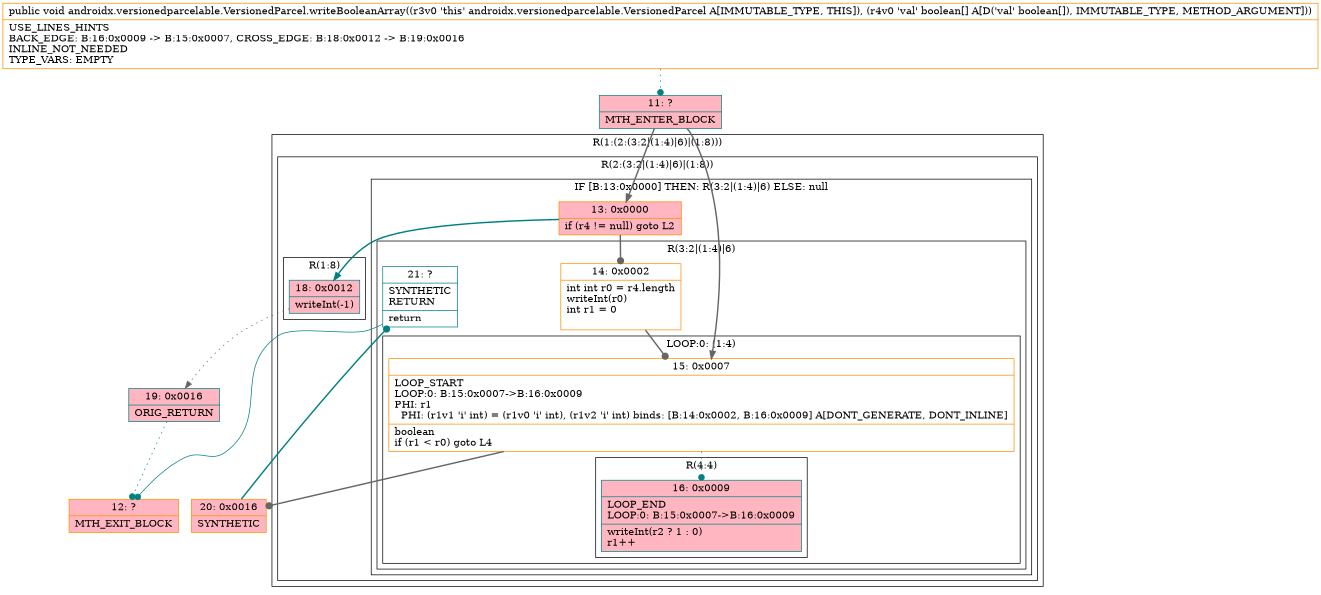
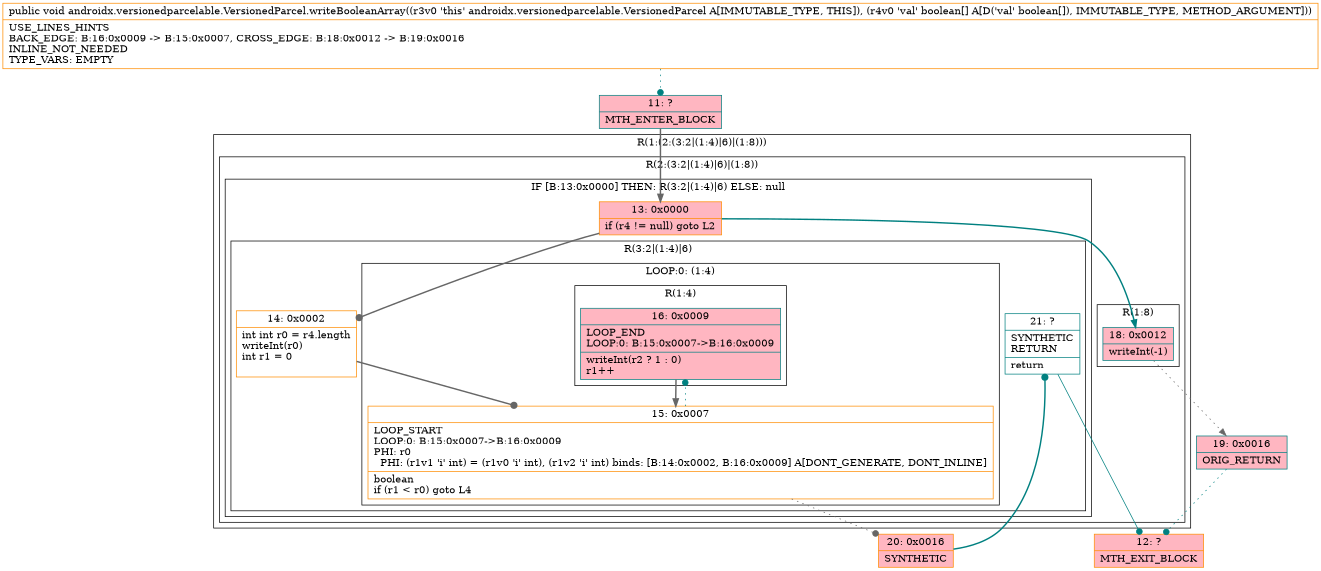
  digraph {
    node [color=darkorange fillcolor=lightpink shape=record style=filled]
    edge [arrowhead=dot color=gray40 style=bold]
    n1 [color=teal label="{16\:\ 0x0009|LOOP_END\lLOOP:0: B:15:0x0007\-\>B:16:0x0009\l|writeInt(r2 ? 1 : 0)\lr1++\l}"]
-   n2 [fillcolor=white label="{15\:\ 0x0007|LOOP_START\lLOOP:0: B:15:0x0007\-\>B:16:0x0009\lPHI: r1 \l  PHI: (r1v1 'i' int) = (r1v0 'i' int), (r1v2 'i' int) binds: [B:14:0x0002, B:16:0x0009] A[DONT_GENERATE, DONT_INLINE]\l|boolean \lif (r1 \< r0) goto L4\l}"]
+   n2 [fillcolor=white label="{15\:\ 0x0007|LOOP_START\lLOOP:0: B:15:0x0007\-\>B:16:0x0009\lPHI: r0 \l  PHI: (r1v1 'i' int) = (r1v0 'i' int), (r1v2 'i' int) binds: [B:14:0x0002, B:16:0x0009] A[DONT_GENERATE, DONT_INLINE]\l|boolean \lif (r1 \< r0) goto L4\l}"]
    n3 [fillcolor=white label="{14\:\ 0x0002|int int r0 = r4.length\lwriteInt(r0)\lint r1 = 0\l\l}"]
    n4 [color=teal fillcolor=white label="{21\:\ ?|SYNTHETIC\lRETURN\l|return\l}"]
    n5 [label="{13\:\ 0x0000|if (r4 != null) goto L2\l}"]
    n6 [color=teal label="{18\:\ 0x0012|writeInt(\-1)\l}"]
    n7 [label="{20\:\ 0x0016|SYNTHETIC\l}"]
    n8 [label="{12\:\ ?|MTH_EXIT_BLOCK\l}"]
    n9 [color=teal label="{19\:\ 0x0016|ORIG_RETURN\l}"]
    n10 [color=teal label="{11\:\ ?|MTH_ENTER_BLOCK\l}"]
    n11 [fillcolor=white label="{public void androidx.versionedparcelable.VersionedParcel.writeBooleanArray((r3v0 'this' androidx.versionedparcelable.VersionedParcel A[IMMUTABLE_TYPE, THIS]), (r4v0 'val' boolean[] A[D('val' boolean[]), IMMUTABLE_TYPE, METHOD_ARGUMENT]))  | USE_LINES_HINTS\lBACK_EDGE: B:16:0x0009 \-\> B:15:0x0007, CROSS_EDGE: B:18:0x0012 \-\> B:19:0x0016\lINLINE_NOT_NEEDED\lTYPE_VARS: EMPTY\l}"]
    subgraph cluster_1 {
      label="R(1:(2:(3:2|(1:4)|6)|(1:8)))"
      subgraph cluster_2 {
        label="R(2:(3:2|(1:4)|6)|(1:8))"
        subgraph cluster_3 {
          label="IF [B:13:0x0000] THEN: R(3:2|(1:4)|6) ELSE: null"
          n5
          subgraph cluster_4 {
            label="R(3:2|(1:4)|6)"
            n3
            n4
            subgraph cluster_5 {
              label="LOOP:0: (1:4)"
              n2
              subgraph cluster_6 {
-               label="R(4:4)"
+               label="R(1:4)"
                n1
              }
            }
          }
        }
        subgraph cluster_7 {
          label="R(1:8)"
          n6
        }
      }
    }
-   n10 -> n2 [arrowhead=normal]
+   n1 -> n2 [arrowhead=normal]
    n2 -> n1 [color=teal style=dotted]
-   n2 -> n7
+   n2 -> n7 [style=dotted]
    n3 -> n2
    n4 -> n8 [color=teal style=solid]
    n5 -> n3
    n5 -> n6 [arrowhead=normal color=teal]
    n6 -> n9 [arrowhead=normal style=dotted]
    n7 -> n4 [color=teal]
    n9 -> n8 [color=teal style=dotted]
    n10 -> n5 [arrowhead=normal]
    n11 -> n10 [color=teal style=dotted]
  }
